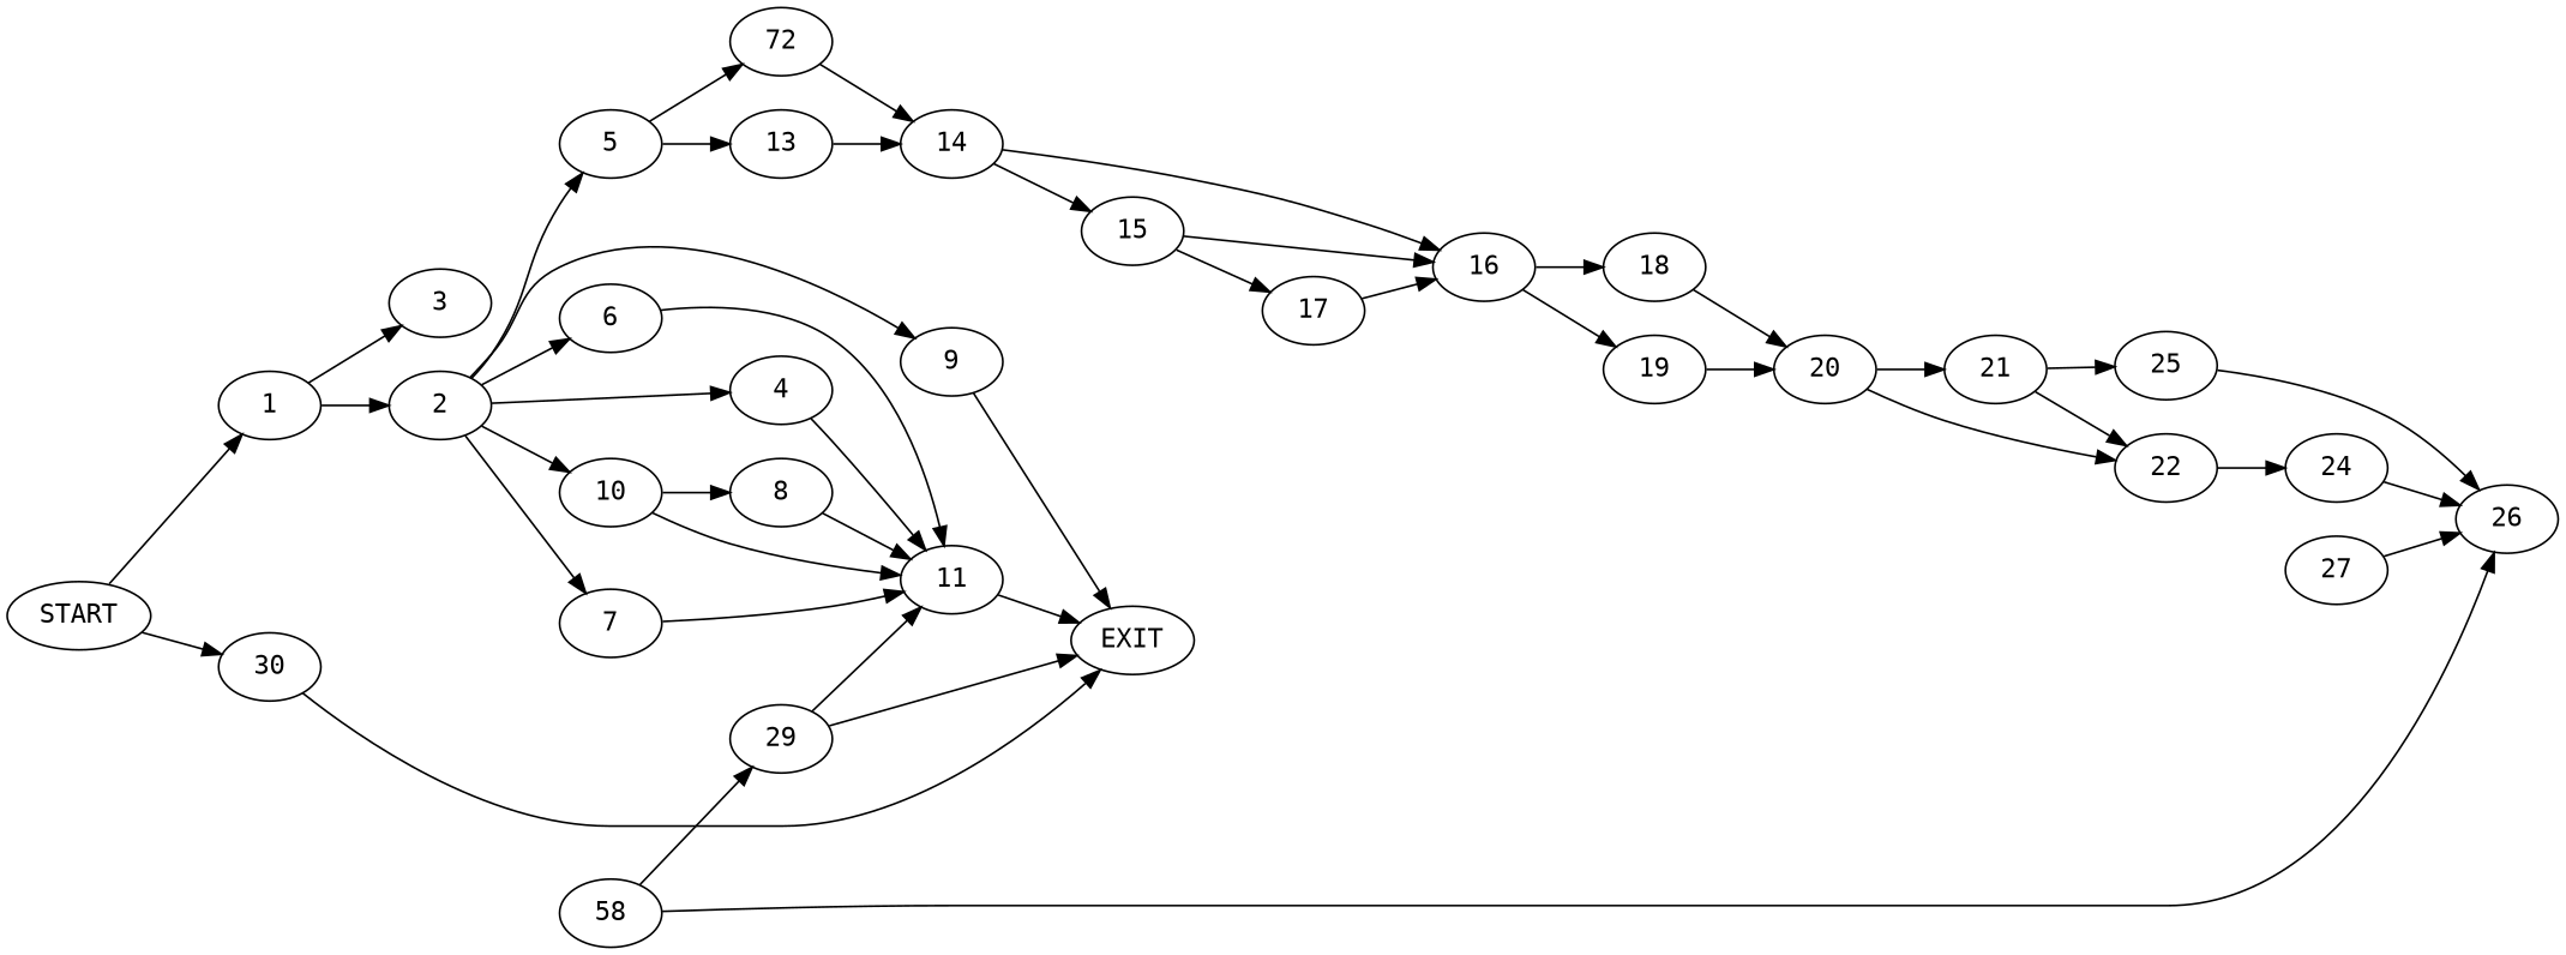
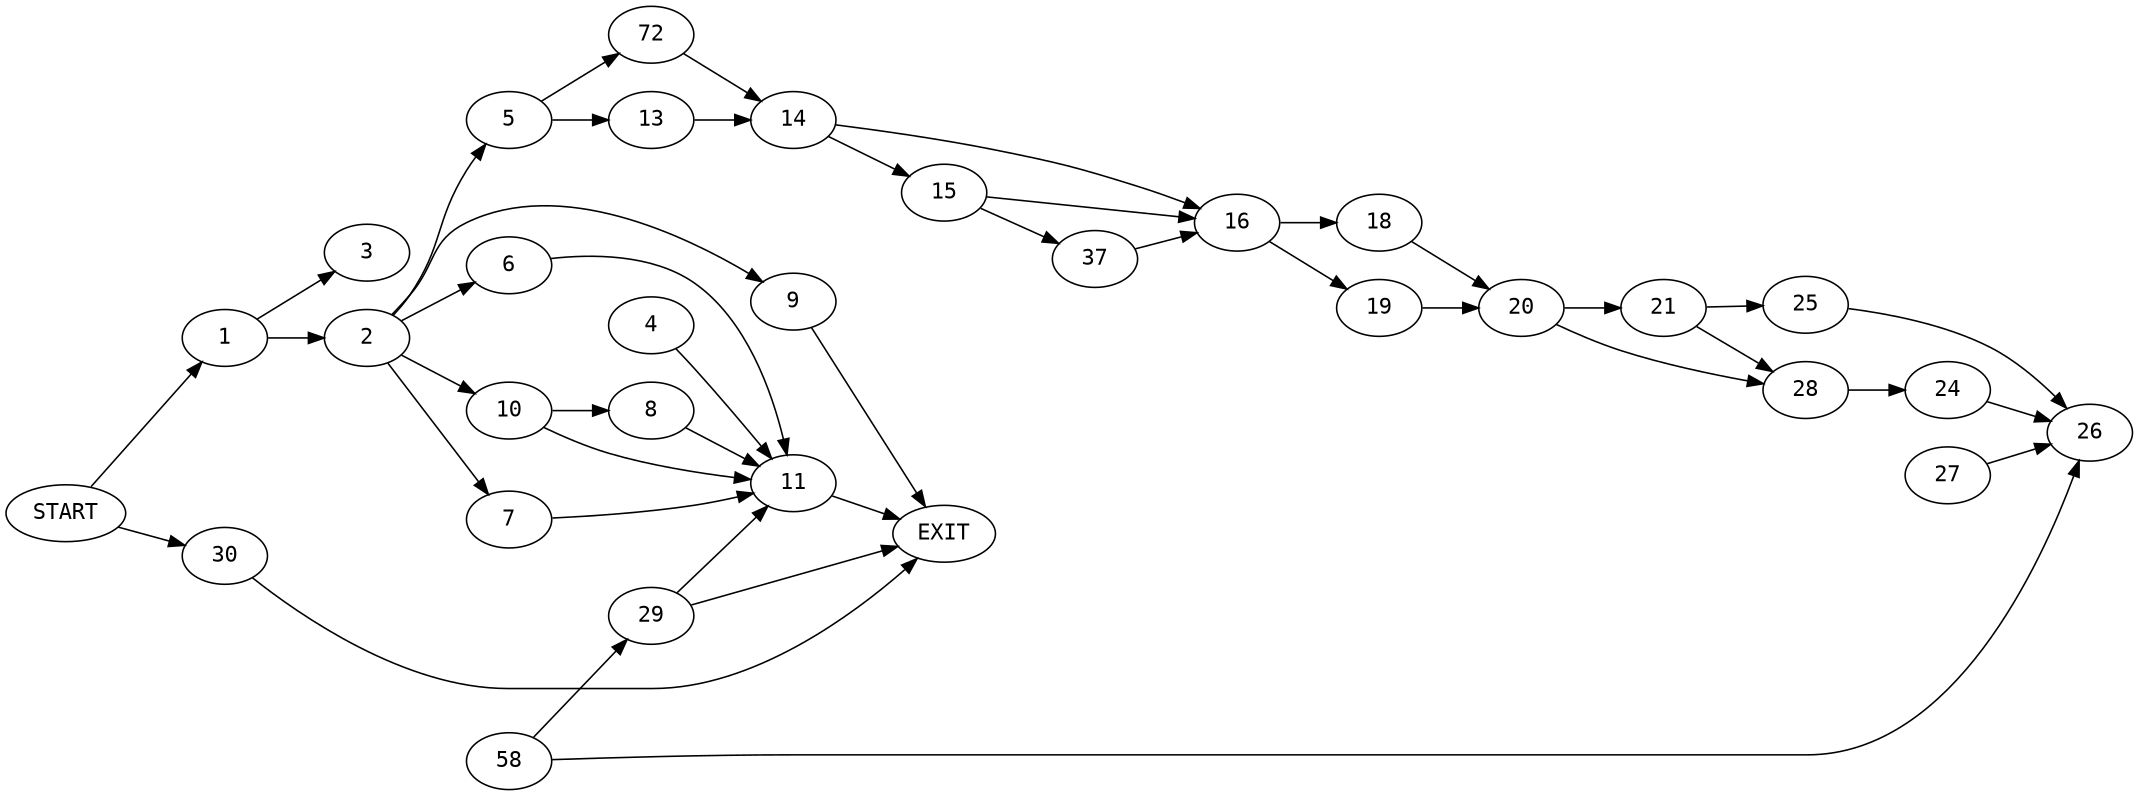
  digraph {
    fontname="DejaVu Sans Mono"
    rankdir=LR
    node [fontname="DejaVu Sans Mono"]
    edge [fontname="DejaVu Sans Mono"]
    n1 [label=START]
    1
    30
    2
    3
    n6 [label=EXIT]
    4
    5
    6
    7
    9
    10
    11
    n14 [label=72]
    13
    8
    14
    15
    16
-   17
+   17 [label=37]
    18
    19
    20
    21
-   22
+   22 [label=28]
    25
    24
    26
    27
    n30 [label=58]
    29
    n1 -> 1
    n1 -> 30
    1 -> 2
    1 -> 3
    30 -> n6
-   2 -> 4
    2 -> 5
    2 -> 6
    2 -> 7
    2 -> 9
    2 -> 10
    4 -> 11
    5 -> n14
    5 -> 13
    6 -> 11
    7 -> 11
    9 -> n6
    10 -> 11
    10 -> 8
    11 -> n6
    n14 -> 14
    13 -> 14
    8 -> 11
    14 -> 15
    14 -> 16
    15 -> 16
    15 -> 17
    16 -> 18
    16 -> 19
    17 -> 16
    18 -> 20
    19 -> 20
    20 -> 21
    20 -> 22
    21 -> 22
    21 -> 25
    22 -> 24
    25 -> 26
    24 -> 26
    27 -> 26
    n30 -> 26
    n30 -> 29
    29 -> n6
    29 -> 11
  }
